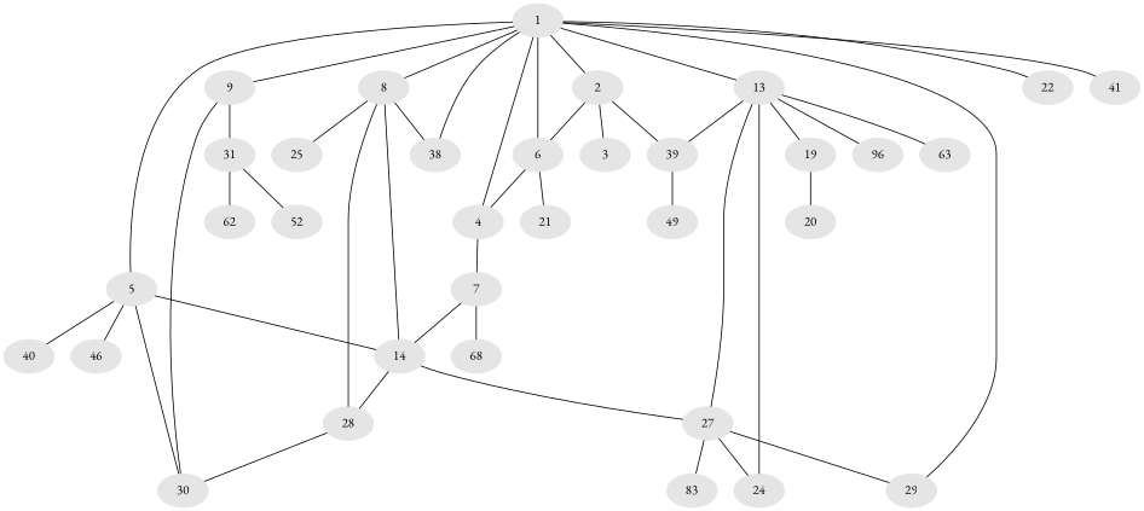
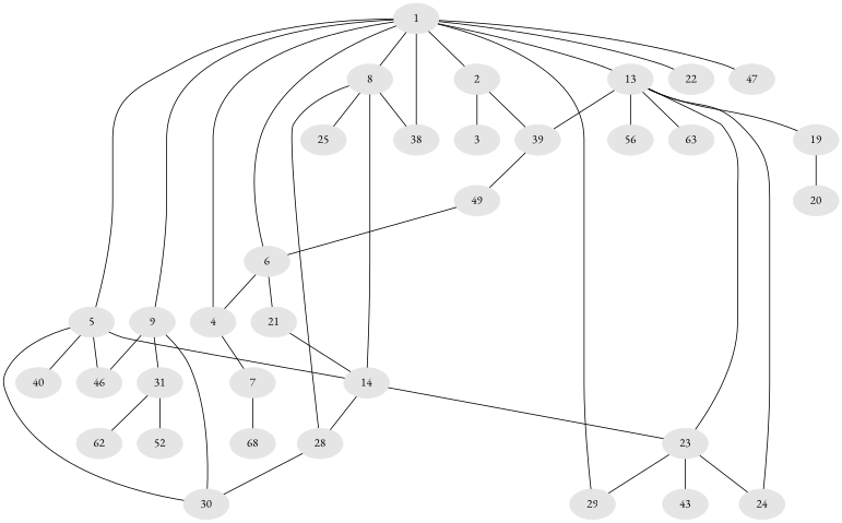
  graph {
    fontname="EB Garamond"
    node [color=gray90 fontname="EB Garamond" style=filled]
    edge [fontname="EB Garamond"]
    1 [super="+16"]
    2
    4
    5 [super="+65+66+11"]
    6 [super="+58"]
    8 [super="+12"]
    9 [super="+54+26"]
    13 [super="+44+17+15"]
    22
    29 [super="+34"]
    38 [super="+67"]
-   41
+   41 [label=47]
    3
    39 [super="+47"]
    7 [super="+32+71+10"]
    14 [super="+59+18"]
    30 [super="+63+48"]
    40 [super="+61+51"]
    46
    21
    25
    28 [super="+35+57"]
    31 [super="+45"]
    19
-   23 [label=27]
+   23
    24 [super="+42"]
-   56 [label=96]
+   56
    n28 [label=63]
    49 [super="+64"]
    68
    52 [super="+55"]
    62
    20
-   43 [label=83]
+   43
    1 -- 2
    1 -- 4
    1 -- 5
    1 -- 6
    1 -- 8
    1 -- 9
    1 -- 13
    1 -- 22
    1 -- 29
    1 -- 38
    1 -- 41
-   2 -- 6
+   49 -- 6
    2 -- 3
    2 -- 39
    4 -- 7
    5 -- 14 [weight=2]
    5 -- 30
    5 -- 40
    5 -- 46
    6 -- 4
    6 -- 21
    8 -- 38
    8 -- 14
    8 -- 25
    8 -- 28
    9 -- 30
+   9 -- 46
    9 -- 31
    13 -- 39
    13 -- 19
    13 -- 23
    13 -- 24
    13 -- 56
    13 -- n28
    39 -- 49
-   7 -- 14
+   21 -- 14
    7 -- 68
    14 -- 28
    14 -- 23
    28 -- 30
    31 -- 52
    31 -- 62
    19 -- 20
    23 -- 29
    23 -- 24
    23 -- 43
  }
